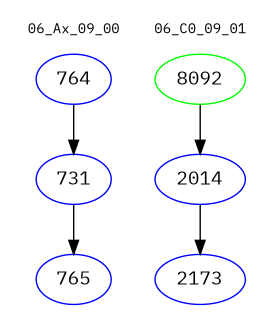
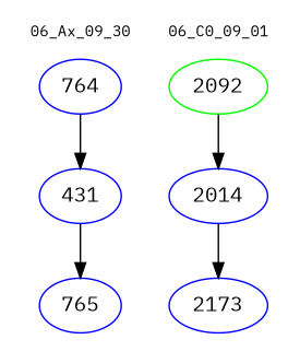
  digraph {
    fontname="IBM Plex Mono"
    node [color=blue fontname="IBM Plex Mono"]
    edge [color=black fontname="IBM Plex Mono"]
    n1 [label=764]
-   n2 [label=731]
+   n2 [label=431]
    n3 [label=765]
-   n4 [color=green label=8092]
+   n4 [color=green label=2092]
    n5 [label=2014]
    n6 [label=2173]
    subgraph cluster_1 {
      color=white
      fontsize=10
-     label="06_Ax_09_00"
+     label="06_Ax_09_30"
      n1
      n2
      n3
    }
    subgraph cluster_2 {
      color=white
      fontsize=10
      label="06_C0_09_01"
      n4
      n5
      n6
    }
    n1 -> n2
    n2 -> n3
    n4 -> n5
    n5 -> n6
  }
